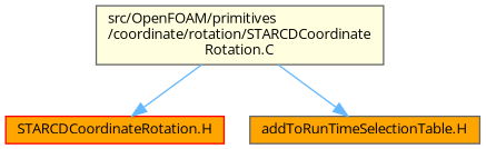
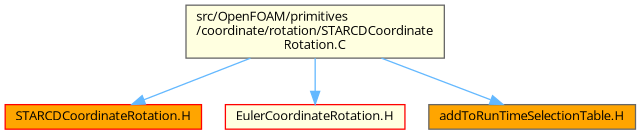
  digraph {
    fontname="Open Sans"
    node [color=red fillcolor=lightyellow fontname="Open Sans" fontsize=10 shape=box style=filled]
    edge [color=steelblue1 fontname="Open Sans" fontsize=10 labelfontname=Helvetica labelfontsize=10 style=solid]
    n1 [color=gray40 fontcolor=black height=0.2 label="src/OpenFOAM/primitives\l/coordinate/rotation/STARCDCoordinate\lRotation.C" width=0.4]
    n2 [fillcolor=orange height=0.2 label="STARCDCoordinateRotation.H" width=0.4]
+   n3 [height=0.2 label="EulerCoordinateRotation.H" width=0.4]
    n4 [color=grey40 fillcolor=orange height=0.2 label="addToRunTimeSelectionTable.H" width=0.4]
    n1 -> n2
+   n1 -> n3
    n1 -> n4
  }
